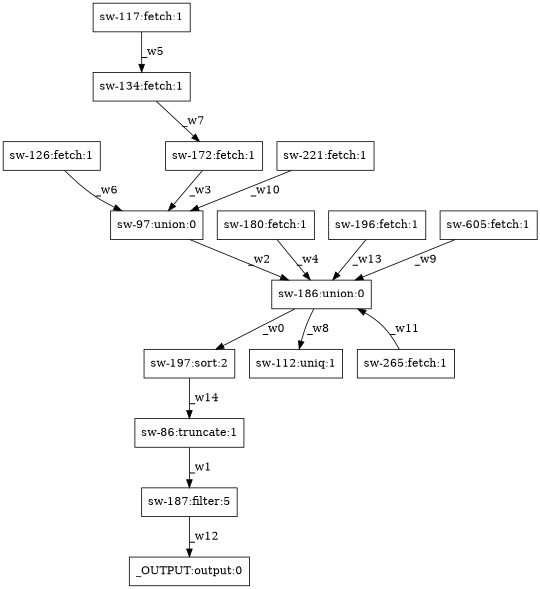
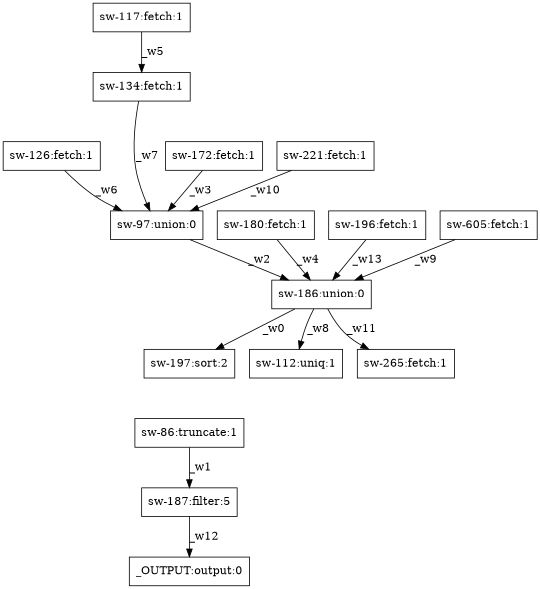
  digraph {
    node [shape=box]
    n1 [label="sw-126:fetch:1"]
    n2 [label="sw-97:union:0"]
    n3 [label="sw-186:union:0"]
    n4 [label="_OUTPUT:output:0"]
    n5 [label="sw-197:sort:2"]
    n6 [label="sw-86:truncate:1"]
    n7 [label="sw-187:filter:5"]
    n8 [label="sw-112:uniq:1"]
    n9 [label="sw-180:fetch:1"]
    n10 [label="sw-196:fetch:1"]
    n11 [label="sw-117:fetch:1"]
    n12 [label="sw-134:fetch:1"]
    n13 [label="sw-605:fetch:1"]
    n14 [label="sw-172:fetch:1"]
    n15 [label="sw-221:fetch:1"]
    n16 [label="sw-265:fetch:1"]
    n1 -> n2 [label=_w6]
    n2 -> n3 [label=_w2]
    n3 -> n5 [label=_w0]
    n3 -> n8 [label=_w8]
-   n5 -> n6 [label=_w14]
    n6 -> n7 [label=_w1]
    n7 -> n4 [label=_w12]
    n9 -> n3 [label=_w4]
    n10 -> n3 [label=_w13]
    n11 -> n12 [label=_w5]
-   n12 -> n14 [label=_w7]
+   n12 -> n2 [label=_w7]
    n13 -> n3 [label=_w9]
    n14 -> n2 [label=_w3]
    n15 -> n2 [label=_w10]
-   n16 -> n3 [label=_w11]
+   n3 -> n16 [label=_w11]
  }
